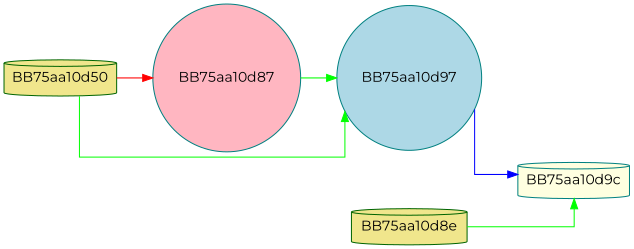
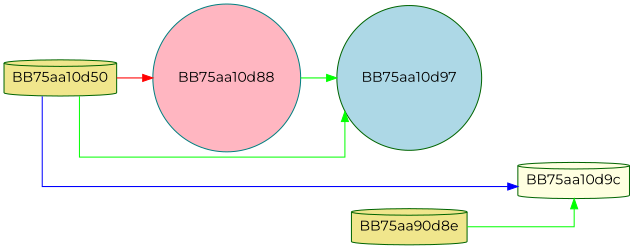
  digraph {
    fontname=Montserrat
    rankdir=LR
    splines=ortho
    node [color=darkgreen fillcolor=khaki fontname=Montserrat shape=cylinder style=filled]
    edge [color=green fontname=Montserrat]
-   BB75aa10d97 [color=teal fillcolor=lightblue shape=circle]
+   BB75aa10d97 [fillcolor=lightblue shape=circle]
    BB75aa10d50
-   BB75aa10d87 [color=teal fillcolor=lightpink shape=circle]
-   BB75aa10d9c [color=teal fillcolor=lightyellow]
-   BB75aa10d8e
-   BB75aa10d97 -> BB75aa10d9c [color=blue]
+   BB75aa10d87 [color=teal fillcolor=lightpink shape=circle label=BB75aa10d88]
+   BB75aa10d9c [fillcolor=lightyellow]
+   BB75aa10d8e [label=BB75aa90d8e]
+   BB75aa10d50 -> BB75aa10d9c [color=blue]
    BB75aa10d50 -> BB75aa10d97
    BB75aa10d50 -> BB75aa10d87 [color=red]
    BB75aa10d87 -> BB75aa10d97
    BB75aa10d8e -> BB75aa10d9c
  }
